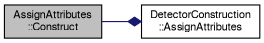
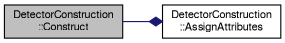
  digraph {
    rankdir=LR
    node [color=black fontname=FreeSans fontsize=10 shape=record]
-   n1 [fillcolor=grey75 fontcolor=black height=0.2 label="AssignAttributes\l::Construct" style=filled width=0.4]
+   n1 [fillcolor=grey75 fontcolor=black height=0.2 label="DetectorConstruction\l::Construct" style=filled width=0.4]
    n2 [height=0.2 label="DetectorConstruction\l::AssignAttributes" width=0.4]
    n1 -> n2 [color=midnightblue fontname=FreeSans fontsize=10 labelfontname=FreeSans labelfontsize=10 style=solid arrowhead=diamond]
  }
